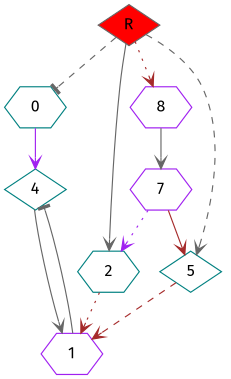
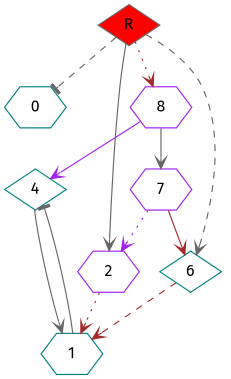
  digraph {
    fontname="Fira Sans"
    node [color=teal fontname="Fira Sans" shape=hexagon]
    edge [arrowhead=vee color=gray40 fontname="Fira Sans" style=solid]
    4 [shape=diamond]
-   1 [color=purple]
-   2
+   1
+   2 [color=purple]
    n4 [label=0]
-   6 [shape=diamond label=5]
+   6 [shape=diamond]
    7 [color=purple]
    8 [color=purple]
    R [color=gray40 fillcolor="#ff0000" shape=diamond style=filled]
    4 -> 1
    1 -> 4 [arrowhead=tee]
    2 -> 1 [color=brown style=dotted]
    6 -> 1 [color=brown style=dashed]
    7 -> 2 [color=purple style=dotted]
    7 -> 6 [color=brown]
-   n4 -> 4 [color=purple]
+   8 -> 4 [color=purple]
    8 -> 7
    R -> 2
    R -> n4 [arrowhead=tee style=dashed]
    R -> 6 [style=dashed]
    R -> 8 [color=brown style=dotted]
  }
